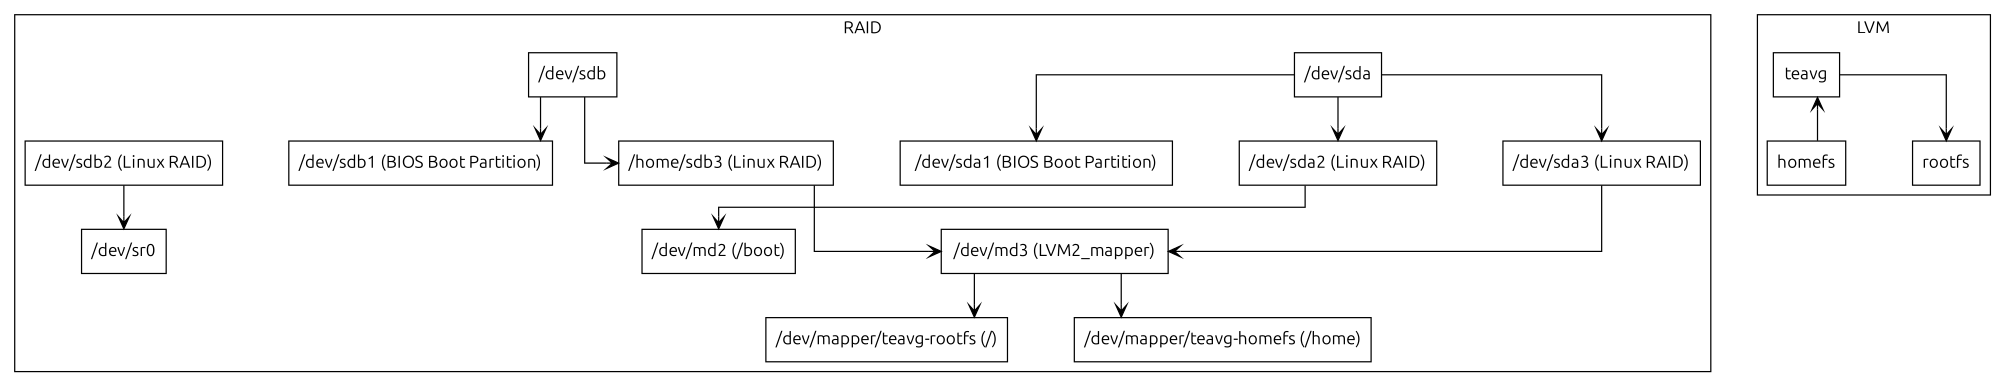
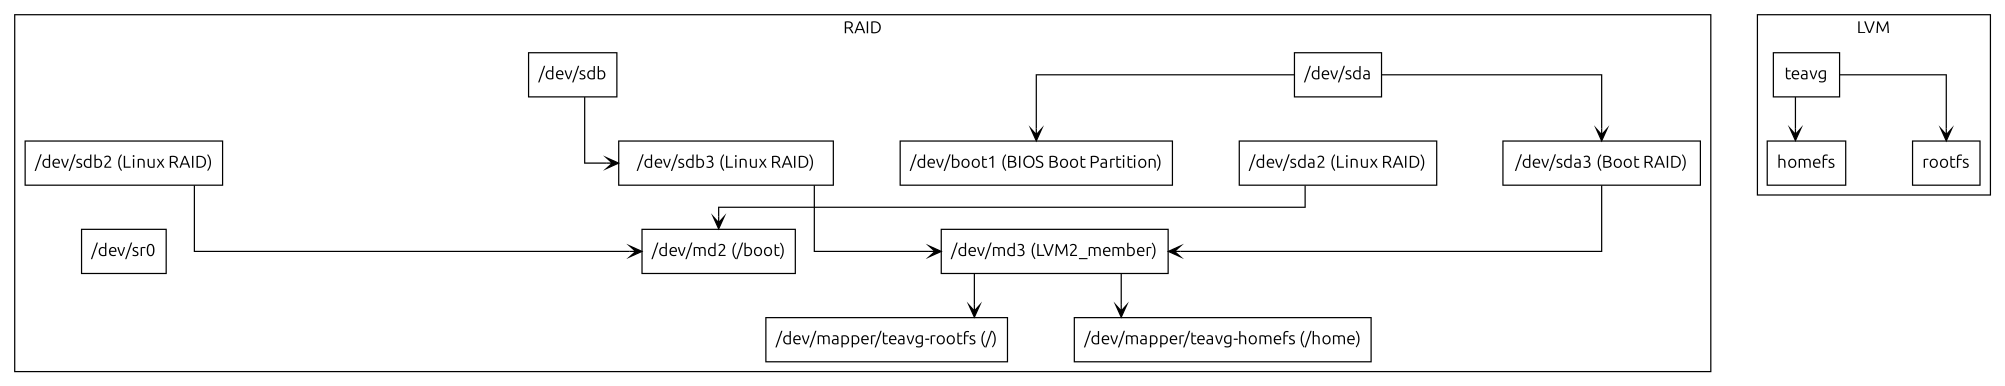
  digraph {
    fontname=Ubuntu
    nodesep=0.75
    splines=ortho
    node [fontname=Ubuntu shape=rect]
    edge [arrowhead=vee arrowtail=vee fontname=Ubuntu]
    n1 [label="/dev/sda"]
-   n2 [label="/dev/sda1 (BIOS Boot Partition)"]
+   n2 [label="/dev/boot1 (BIOS Boot Partition)"]
    n3 [label="/dev/sda2 (Linux RAID)"]
-   n4 [label="/dev/sda3 (Linux RAID)"]
+   n4 [label="/dev/sda3 (Boot RAID)"]
    n5 [label="/dev/md2 (/boot)"]
-   n6 [label="/dev/md3 (LVM2_mapper)"]
+   n6 [label="/dev/md3 (LVM2_member)"]
    n7 [label="/dev/mapper/teavg-rootfs (/)"]
    n8 [label="/dev/mapper/teavg-homefs (/home)"]
    n9 [label="/dev/sdb"]
-   n10 [label="/dev/sdb1 (BIOS Boot Partition)"]
    n11 [label="/dev/sdb2 (Linux RAID)"]
-   n12 [label="/home/sdb3 (Linux RAID)"]
+   n12 [label="/dev/sdb3 (Linux RAID)"]
    n13 [label="/dev/sr0"]
    teavg
    homefs
    rootfs
    subgraph cluster_1 {
      label=RAID
      n1
      n2
      n3
      n4
      n5
      n6
      n7
      n8
      n9
-     n10
      n11
      n12
      n13
    }
    subgraph cluster_2 {
      color=black
      label=LVM
      teavg
      homefs
      rootfs
    }
    n1 -> n2
-   n1 -> n3
    n1 -> n4
    n3 -> n5
    n4 -> n6
    n6 -> n7
    n6 -> n8
-   n9 -> n10
    n9 -> n12
-   n11 -> n13
+   n11 -> n5
    n12 -> n6
-   homefs -> teavg
+   teavg -> homefs
    teavg -> rootfs
  }
